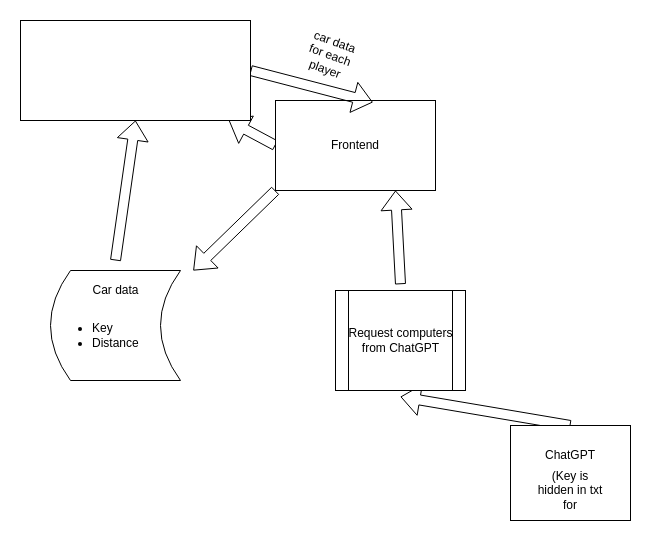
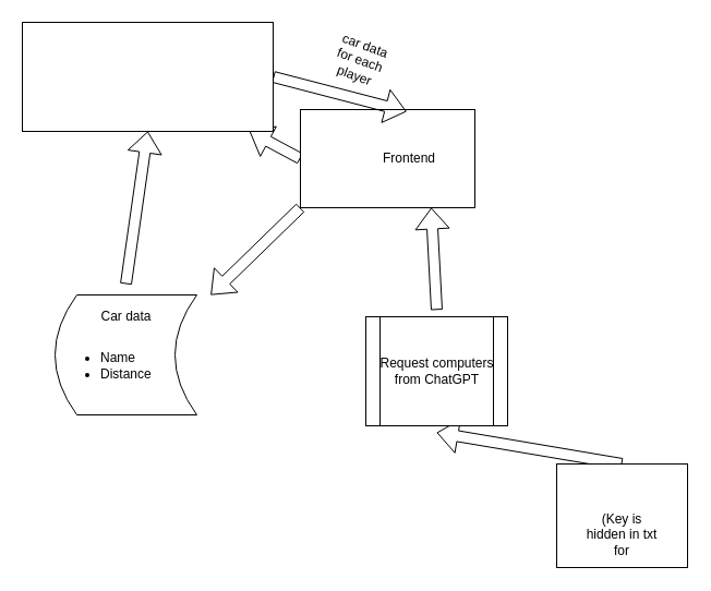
  <mxCell id="0" />
  <mxCell id="1" parent="0" />
  <mxCell id="2" style="edgeStyle=none;shape=flexArrow;html=1;exitX=0;exitY=1;exitDx=0;exitDy=0;" edge="1" parent="1" source="4" target="9"><mxGeometry relative="1" as="geometry" /></mxCell>
  <mxCell id="3" style="edgeStyle=none;shape=flexArrow;html=1;exitX=0;exitY=0.5;exitDx=0;exitDy=0;" edge="1" parent="1" source="4" target="17"><mxGeometry relative="1" as="geometry" /></mxCell>
  <mxCell id="4" value="" style="rounded=0;whiteSpace=wrap;html=1;" parent="1" vertex="1"><mxGeometry x="275" y="100" width="160" height="90" as="geometry" /></mxCell>
- <mxCell id="5" value="Frontend" style="text;html=1;strokeColor=none;fillColor=none;align=center;verticalAlign=middle;whiteSpace=wrap;rounded=0;" parent="1" vertex="1"><mxGeometry x="300" y="110" width="110" height="70" as="geometry" /></mxCell>
+ <mxCell id="5" value="Frontend" style="text;html=1;strokeColor=none;fillColor=none;align=center;verticalAlign=middle;whiteSpace=wrap;rounded=0;" parent="1" vertex="1"><mxGeometry x="320" y="110" width="110" height="70" as="geometry" /></mxCell>
  <mxCell id="6" value="" style="shape=dataStorage;whiteSpace=wrap;html=1;fixedSize=1;" parent="1" vertex="1"><mxGeometry x="50" y="270" width="130" height="110" as="geometry" /></mxCell>
  <mxCell id="7" style="edgeStyle=none;shape=flexArrow;html=1;exitX=0.5;exitY=0;exitDx=0;exitDy=0;entryX=0.5;entryY=1;entryDx=0;entryDy=0;" edge="1" parent="1" source="8" target="17"><mxGeometry relative="1" as="geometry" /></mxCell>
  <mxCell id="8" value="Car data" style="text;html=1;strokeColor=none;fillColor=none;align=center;verticalAlign=middle;whiteSpace=wrap;rounded=0;" parent="1" vertex="1"><mxGeometry x="72.5" y="260" width="85" height="60" as="geometry" /></mxCell>
- <mxCell id="9" value="&lt;ul&gt;&lt;li&gt;Key&lt;/li&gt;&lt;li&gt;Distance&lt;/li&gt;&lt;/ul&gt;" style="text;strokeColor=none;fillColor=none;html=1;whiteSpace=wrap;verticalAlign=middle;overflow=hidden;" parent="1" vertex="1"><mxGeometry x="50" y="270" width="152" height="130" as="geometry" /></mxCell>
+ <mxCell id="9" value="&lt;ul&gt;&lt;li&gt;Name&lt;/li&gt;&lt;li&gt;Distance&lt;/li&gt;&lt;/ul&gt;" style="text;strokeColor=none;fillColor=none;html=1;whiteSpace=wrap;verticalAlign=middle;overflow=hidden;" parent="1" vertex="1"><mxGeometry x="50" y="270" width="152" height="130" as="geometry" /></mxCell>
  <mxCell id="10" style="edgeStyle=none;shape=flexArrow;html=1;exitX=0.5;exitY=0;exitDx=0;exitDy=0;entryX=0.5;entryY=1;entryDx=0;entryDy=0;" parent="1" source="11" target="15" edge="1"><mxGeometry relative="1" as="geometry" /></mxCell>
  <mxCell id="11" value="" style="rounded=0;whiteSpace=wrap;html=1;" parent="1" vertex="1"><mxGeometry x="510" y="425" width="120" height="95" as="geometry" /></mxCell>
- <mxCell id="12" value="ChatGPT" style="text;html=1;strokeColor=none;fillColor=none;align=center;verticalAlign=middle;whiteSpace=wrap;rounded=0;" parent="1" vertex="1"><mxGeometry x="540" y="440" width="60" height="30" as="geometry" /></mxCell>
  <mxCell id="13" value="" style="shape=process;whiteSpace=wrap;html=1;backgroundOutline=1;" parent="1" vertex="1"><mxGeometry x="335" y="290" width="130" height="100" as="geometry" /></mxCell>
  <mxCell id="14" style="edgeStyle=none;shape=flexArrow;html=1;exitX=0.5;exitY=0;exitDx=0;exitDy=0;entryX=0.75;entryY=1;entryDx=0;entryDy=0;" parent="1" source="15" target="4" edge="1"><mxGeometry relative="1" as="geometry" /></mxCell>
  <mxCell id="15" value="Request computers from ChatGPT" style="text;html=1;strokeColor=none;fillColor=none;align=center;verticalAlign=middle;whiteSpace=wrap;rounded=0;" parent="1" vertex="1"><mxGeometry x="342.5" y="283.75" width="115" height="112.5" as="geometry" /></mxCell>
  <mxCell id="16" style="edgeStyle=none;shape=flexArrow;html=1;exitX=1;exitY=0.5;exitDx=0;exitDy=0;entryX=0.608;entryY=0.02;entryDx=0;entryDy=0;entryPerimeter=0;" edge="1" parent="1" source="17" target="4"><mxGeometry relative="1" as="geometry" /></mxCell>
  <mxCell id="17" value="" style="rounded=0;whiteSpace=wrap;html=1;" parent="1" vertex="1"><mxGeometry x="20" y="20" width="230" height="100" as="geometry" /></mxCell>
  <mxCell id="18" value="(Key is hidden in txt for" style="text;html=1;strokeColor=none;fillColor=none;align=center;verticalAlign=middle;whiteSpace=wrap;rounded=0;" vertex="1" parent="1"><mxGeometry x="535" y="470" width="70" height="40" as="geometry" /></mxCell>
  <mxCell id="19" value="car data for each player" style="text;html=1;strokeColor=none;fillColor=none;align=center;verticalAlign=middle;whiteSpace=wrap;rounded=0;rotation=20;" vertex="1" parent="1"><mxGeometry x="300" y="40" width="60" height="30" as="geometry" /></mxCell>
